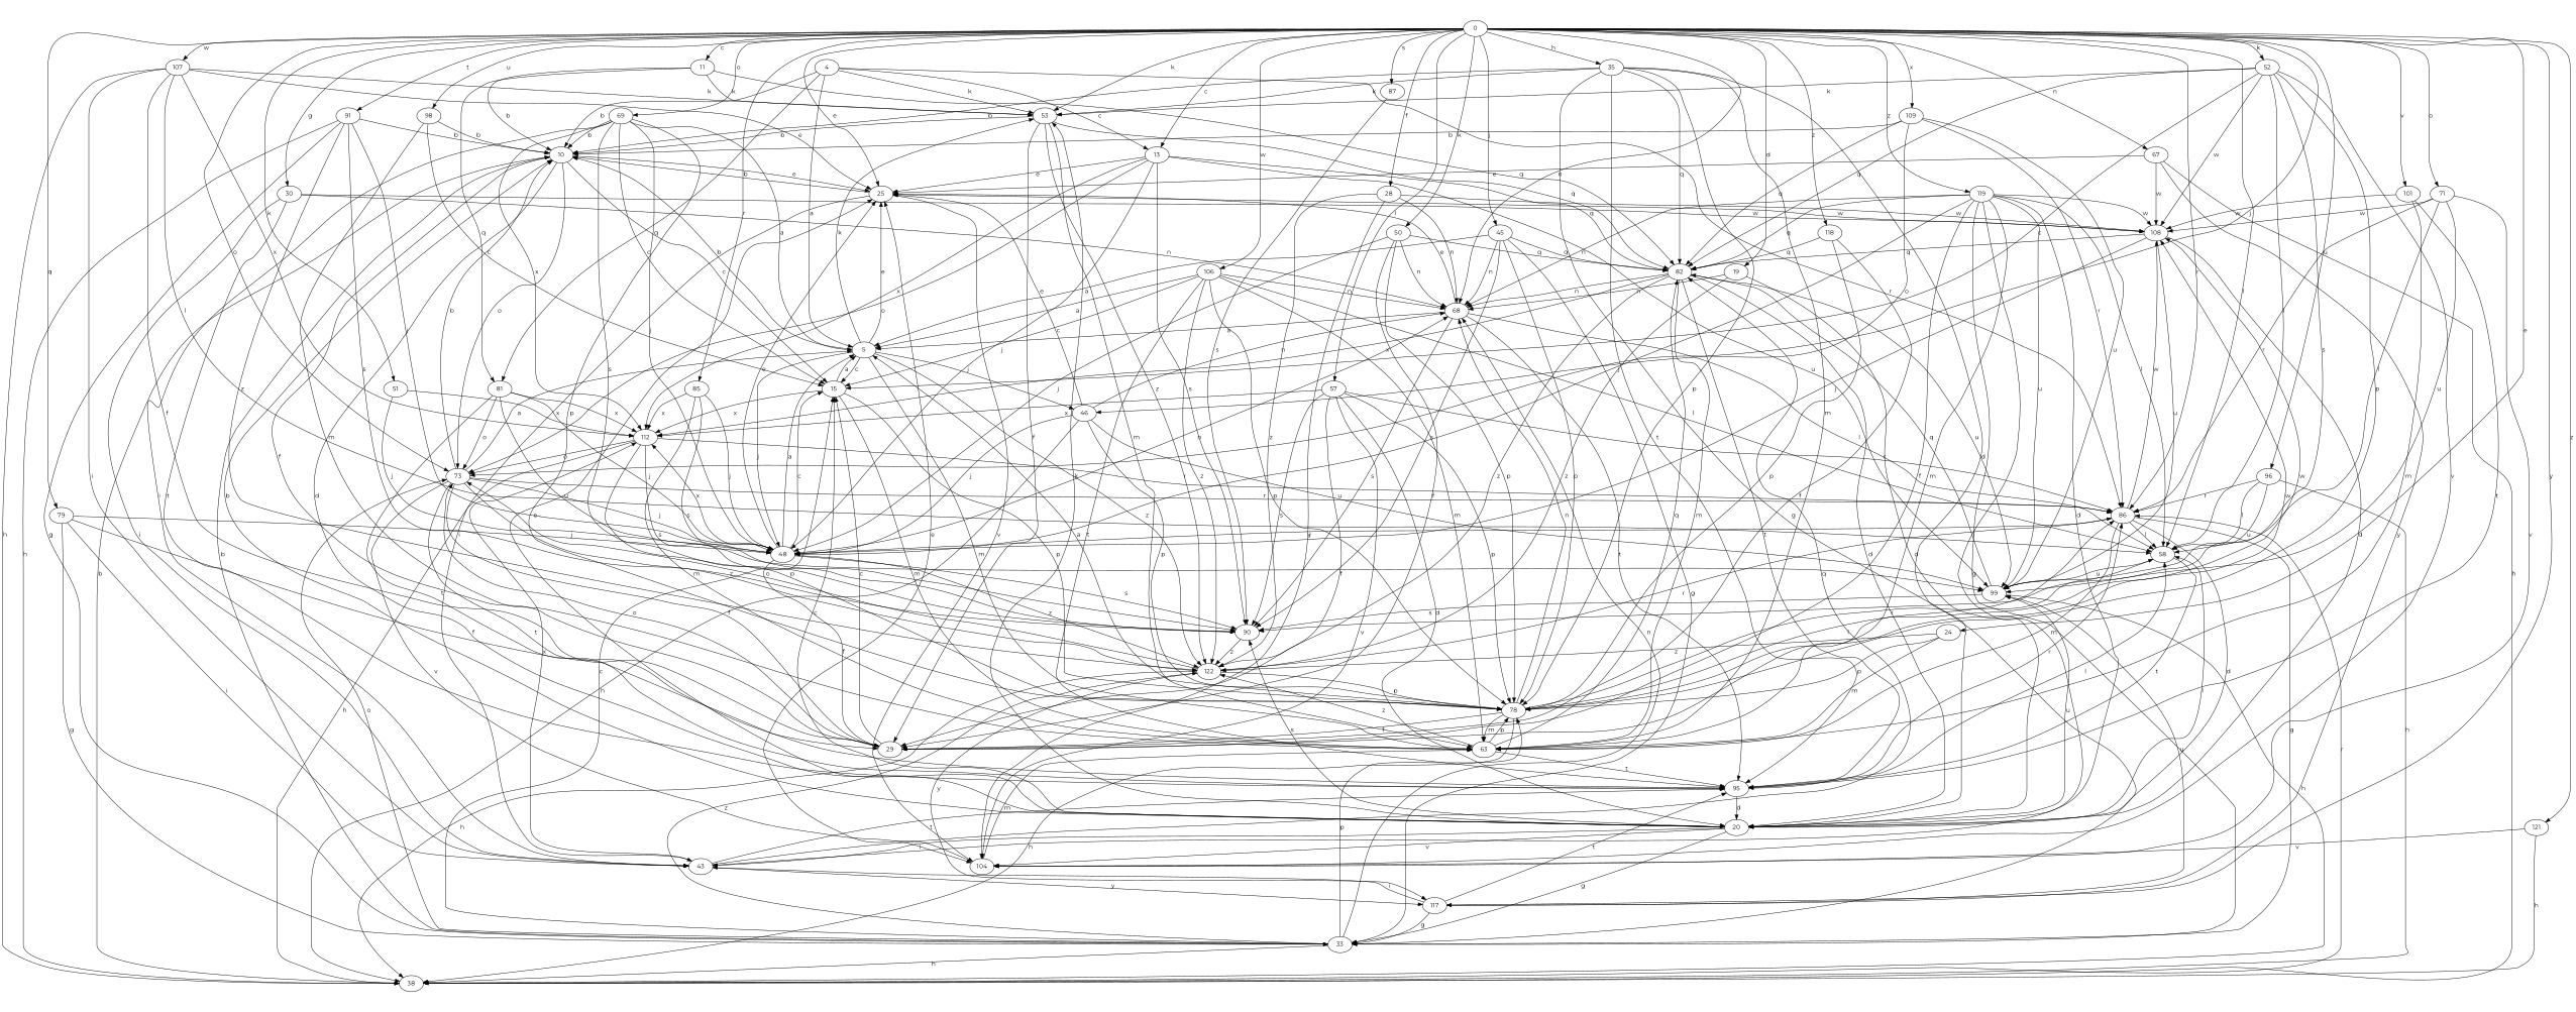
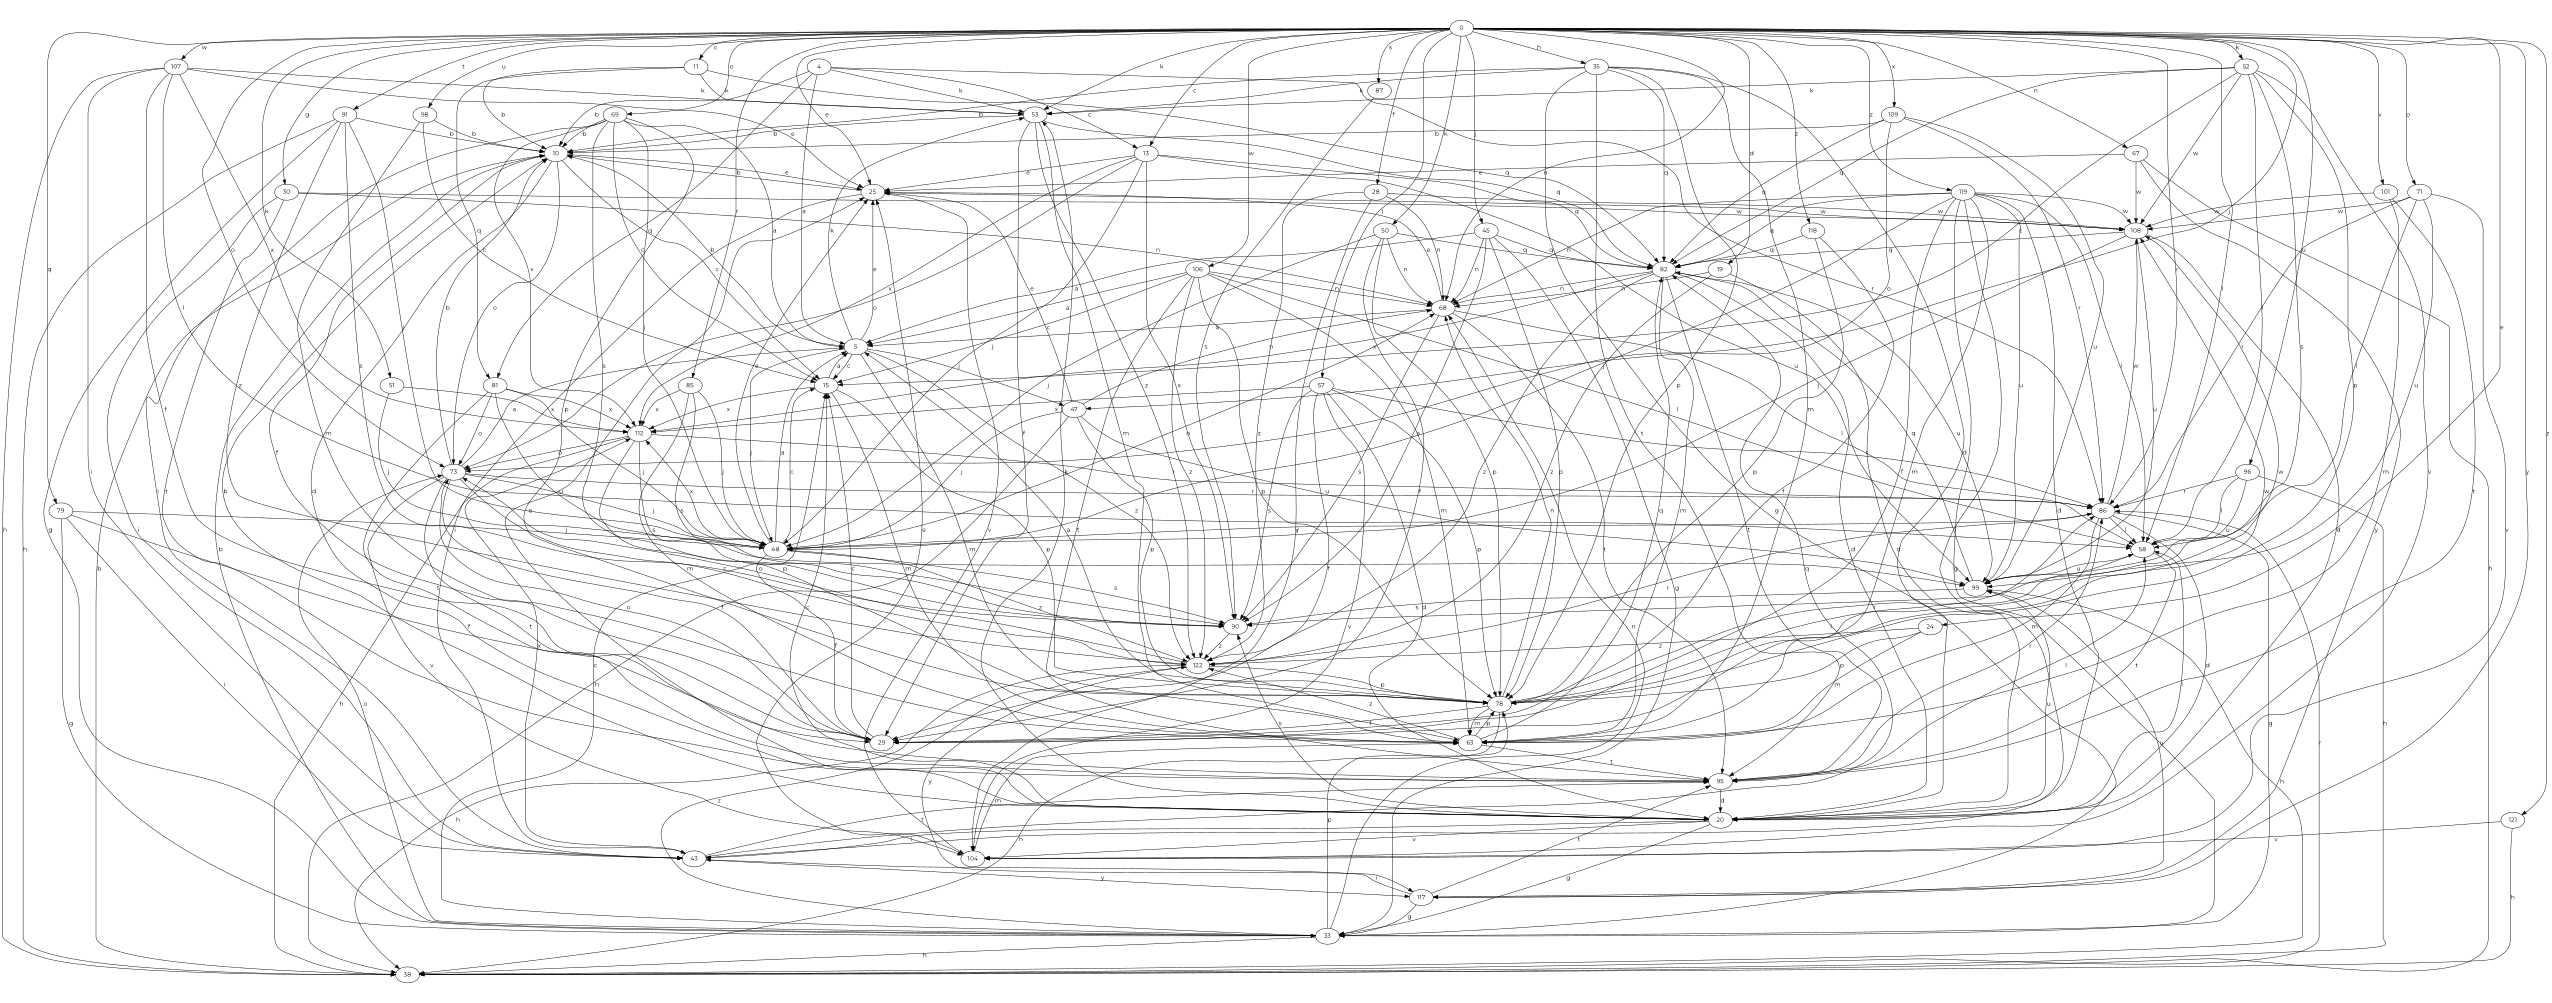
  strict digraph {
    fontname=Montserrat
    node [fontname=Montserrat]
    edge [fontname=Montserrat]
    0
    11
    13
    19
    24
    25
    28
    30
    35
    45
-   47 [label=46]
+   47
    50
    51
    52
    53
    57
    58
    67
    68
    69
    71
    73
    79
    85
    86
    87
    91
    96
    98
    101
    106
    107
    109
    117
    118
    119
    121
    10
    81
    82
    48
    90
    99
    112
    122
    20
    63
    78
    43
    104
    108
    95
    33
    5
    38
    29
    15
    4
    0 -> 11 [label=c]
    0 -> 13 [label=c]
    0 -> 19 [label=d]
    0 -> 24 [label=e]
    0 -> 25 [label=e]
    0 -> 28 [label=f]
    0 -> 30 [label=g]
    0 -> 35 [label=h]
    0 -> 45 [label=j]
    0 -> 47 [label=j]
    0 -> 50 [label=k]
    0 -> 51 [label=k]
    0 -> 52 [label=k]
    0 -> 53 [label=k]
    0 -> 57 [label=l]
    0 -> 58 [label=l]
    0 -> 67 [label=n]
    0 -> 68 [label=n]
    0 -> 69 [label=o]
    0 -> 71 [label=o]
    0 -> 73 [label=o]
    0 -> 79 [label=q]
    0 -> 85 [label=r]
    0 -> 86 [label=r]
    0 -> 87 [label=s]
    0 -> 91 [label=t]
    0 -> 96 [label=u]
    0 -> 98 [label=u]
    0 -> 101 [label=v]
    0 -> 106 [label=w]
    0 -> 107 [label=w]
    0 -> 109 [label=x]
    0 -> 117 [label=y]
    0 -> 118 [label=z]
    0 -> 119 [label=z]
    0 -> 121 [label=z]
    11 -> 53 [label=k]
    11 -> 10 [label=b]
    11 -> 81 [label=q]
    11 -> 82 [label=q]
    13 -> 25 [label=e]
    13 -> 73 [label=o]
    13 -> 82 [label=q]
    13 -> 48 [label=j]
    13 -> 90 [label=s]
    13 -> 99 [label=u]
    13 -> 112 [label=x]
    19 -> 68 [label=n]
    19 -> 122 [label=z]
    19 -> 20 [label=d]
    24 -> 122 [label=z]
    24 -> 63 [label=m]
    24 -> 78 [label=p]
    25 -> 10 [label=b]
    25 -> 43 [label=i]
    25 -> 104 [label=v]
    25 -> 108 [label=w]
    28 -> 68 [label=n]
    28 -> 122 [label=z]
    28 -> 104 [label=v]
    28 -> 108 [label=w]
    30 -> 68 [label=n]
    30 -> 43 [label=i]
    30 -> 108 [label=w]
    30 -> 95 [label=t]
    35 -> 53 [label=k]
    35 -> 10 [label=b]
    35 -> 82 [label=q]
    35 -> 20 [label=d]
    35 -> 63 [label=m]
    35 -> 78 [label=p]
    35 -> 95 [label=t]
    35 -> 33 [label=g]
    45 -> 68 [label=n]
    45 -> 82 [label=q]
    45 -> 90 [label=s]
    45 -> 78 [label=p]
    45 -> 33 [label=g]
    45 -> 5 [label=a]
    47 -> 25 [label=e]
    47 -> 68 [label=n]
    47 -> 48 [label=j]
    47 -> 99 [label=u]
    47 -> 78 [label=p]
    47 -> 38 [label=h]
    50 -> 68 [label=n]
    50 -> 82 [label=q]
    50 -> 48 [label=j]
    50 -> 78 [label=p]
    50 -> 29 [label=f]
    51 -> 48 [label=j]
    51 -> 112 [label=x]
    52 -> 53 [label=k]
    52 -> 58 [label=l]
    52 -> 82 [label=q]
    52 -> 90 [label=s]
    52 -> 78 [label=p]
    52 -> 104 [label=v]
    52 -> 108 [label=w]
    52 -> 15 [label=c]
    53 -> 10 [label=b]
    53 -> 82 [label=q]
    53 -> 122 [label=z]
    53 -> 63 [label=m]
    53 -> 29 [label=f]
    57 -> 86 [label=r]
    57 -> 90 [label=s]
    57 -> 112 [label=x]
    57 -> 20 [label=d]
    57 -> 78 [label=p]
    57 -> 104 [label=v]
    57 -> 29 [label=f]
    58 -> 99 [label=u]
    58 -> 95 [label=t]
    67 -> 25 [label=e]
    67 -> 117 [label=y]
    67 -> 108 [label=w]
    67 -> 38 [label=h]
    68 -> 25 [label=e]
    68 -> 58 [label=l]
    68 -> 90 [label=s]
    68 -> 95 [label=t]
    68 -> 5 [label=a]
    69 -> 10 [label=b]
    69 -> 48 [label=j]
    69 -> 90 [label=s]
    69 -> 112 [label=x]
    69 -> 78 [label=p]
    69 -> 43 [label=i]
    69 -> 5 [label=a]
    69 -> 15 [label=c]
    71 -> 58 [label=l]
    71 -> 86 [label=r]
    71 -> 99 [label=u]
    71 -> 104 [label=v]
    71 -> 108 [label=w]
    73 -> 86 [label=r]
    73 -> 10 [label=b]
    73 -> 48 [label=j]
    73 -> 122 [label=z]
    73 -> 104 [label=v]
    73 -> 95 [label=t]
    73 -> 5 [label=a]
    73 -> 29 [label=f]
    79 -> 48 [label=j]
    79 -> 43 [label=i]
    79 -> 33 [label=g]
    79 -> 29 [label=f]
    85 -> 48 [label=j]
    85 -> 90 [label=s]
    85 -> 112 [label=x]
    85 -> 63 [label=m]
    86 -> 58 [label=l]
    86 -> 48 [label=j]
    86 -> 20 [label=d]
    86 -> 63 [label=m]
    86 -> 108 [label=w]
    86 -> 33 [label=g]
    87 -> 90 [label=s]
    91 -> 10 [label=b]
    91 -> 48 [label=j]
    91 -> 90 [label=s]
    91 -> 122 [label=z]
    91 -> 33 [label=g]
    91 -> 38 [label=h]
    96 -> 58 [label=l]
    96 -> 86 [label=r]
    96 -> 99 [label=u]
    96 -> 38 [label=h]
    98 -> 10 [label=b]
    98 -> 63 [label=m]
    98 -> 15 [label=c]
    101 -> 63 [label=m]
    101 -> 108 [label=w]
    101 -> 95 [label=t]
    106 -> 58 [label=l]
    106 -> 68 [label=n]
    106 -> 122 [label=z]
    106 -> 63 [label=m]
    106 -> 78 [label=p]
    106 -> 95 [label=t]
    106 -> 5 [label=a]
    106 -> 15 [label=c]
    107 -> 25 [label=e]
    107 -> 53 [label=k]
    107 -> 58 [label=l]
    107 -> 112 [label=x]
    107 -> 43 [label=i]
    107 -> 38 [label=h]
    107 -> 29 [label=f]
    109 -> 73 [label=o]
    109 -> 86 [label=r]
    109 -> 10 [label=b]
    109 -> 82 [label=q]
    109 -> 99 [label=u]
    117 -> 99 [label=u]
    117 -> 43 [label=i]
    117 -> 95 [label=t]
    117 -> 33 [label=g]
    118 -> 82 [label=q]
    118 -> 78 [label=p]
    118 -> 29 [label=f]
    119 -> 58 [label=l]
    119 -> 68 [label=n]
    119 -> 82 [label=q]
    119 -> 48 [label=j]
    119 -> 99 [label=u]
    119 -> 20 [label=d]
    119 -> 63 [label=m]
    119 -> 43 [label=i]
    119 -> 108 [label=w]
    119 -> 33 [label=g]
    119 -> 29 [label=f]
    121 -> 104 [label=v]
    121 -> 38 [label=h]
    10 -> 25 [label=e]
    10 -> 73 [label=o]
    10 -> 20 [label=d]
    10 -> 29 [label=f]
    10 -> 15 [label=c]
    81 -> 73 [label=o]
    81 -> 48 [label=j]
    81 -> 99 [label=u]
    81 -> 112 [label=x]
    81 -> 95 [label=t]
    82 -> 68 [label=n]
    82 -> 99 [label=u]
    82 -> 112 [label=x]
    82 -> 122 [label=z]
    82 -> 20 [label=d]
    82 -> 63 [label=m]
    82 -> 95 [label=t]
    48 -> 25 [label=e]
    48 -> 68 [label=n]
    48 -> 90 [label=s]
    48 -> 112 [label=x]
    48 -> 122 [label=z]
    48 -> 5 [label=a]
    48 -> 29 [label=f]
    48 -> 15 [label=c]
    90 -> 122 [label=z]
    99 -> 82 [label=q]
    99 -> 90 [label=s]
    99 -> 38 [label=h]
    112 -> 73 [label=o]
    112 -> 86 [label=r]
    112 -> 90 [label=s]
    112 -> 78 [label=p]
    112 -> 38 [label=h]
    122 -> 73 [label=o]
    122 -> 86 [label=r]
    122 -> 117 [label=y]
    122 -> 78 [label=p]
    122 -> 38 [label=h]
    20 -> 25 [label=e]
    20 -> 53 [label=k]
    20 -> 58 [label=l]
    20 -> 10 [label=b]
    20 -> 90 [label=s]
    20 -> 99 [label=u]
    20 -> 43 [label=i]
    20 -> 104 [label=v]
    20 -> 33 [label=g]
    20 -> 15 [label=c]
    63 -> 82 [label=q]
    63 -> 122 [label=z]
    63 -> 78 [label=p]
    63 -> 95 [label=t]
    78 -> 58 [label=l]
    78 -> 68 [label=n]
    78 -> 86 [label=r]
    78 -> 63 [label=m]
    78 -> 108 [label=w]
    78 -> 5 [label=a]
    78 -> 38 [label=h]
    78 -> 29 [label=f]
    43 -> 117 [label=y]
    43 -> 82 [label=q]
    43 -> 112 [label=x]
    43 -> 95 [label=t]
    104 -> 25 [label=e]
    104 -> 63 [label=m]
    108 -> 82 [label=q]
    108 -> 48 [label=j]
    108 -> 99 [label=u]
    108 -> 20 [label=d]
    95 -> 58 [label=l]
    95 -> 86 [label=r]
    95 -> 20 [label=d]
    33 -> 68 [label=n]
    33 -> 73 [label=o]
    33 -> 10 [label=b]
    33 -> 122 [label=z]
    33 -> 78 [label=p]
    33 -> 38 [label=h]
    33 -> 15 [label=c]
    5 -> 25 [label=e]
    5 -> 47 [label=j]
    5 -> 53 [label=k]
    5 -> 10 [label=b]
    5 -> 48 [label=j]
    5 -> 122 [label=z]
    5 -> 63 [label=m]
    5 -> 15 [label=c]
    38 -> 86 [label=r]
    38 -> 10 [label=b]
    29 -> 73 [label=o]
    29 -> 108 [label=w]
    29 -> 15 [label=c]
    15 -> 112 [label=x]
    15 -> 63 [label=m]
    15 -> 78 [label=p]
    15 -> 5 [label=a]
    4 -> 13 [label=c]
    4 -> 53 [label=k]
    4 -> 86 [label=r]
    4 -> 10 [label=b]
    4 -> 81 [label=q]
    4 -> 5 [label=a]
  }
